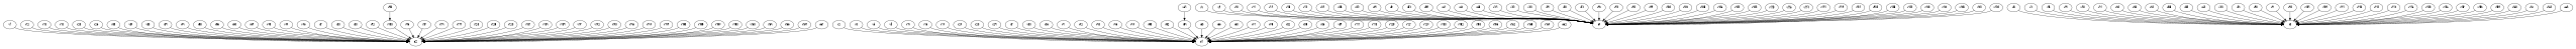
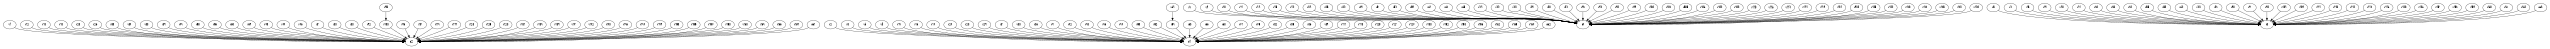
  strict digraph {
    fontname="Patrick Hand"
    node [fontname="Patrick Hand"]
    edge [fontname="Patrick Hand" weight=1]
    v1
    c2
    v2
    c1
    v3
    v4
    c4
    v5
    c3
    v6
    v7
    v8
    v9
    v10
    v11
    v12
    v13
    v14
    v15
    v16
    v17
    v18
    v19
    v20
    v21
    v22
    v23
    v24
    v25
    v26
    v27
    v28
    v29
    v30
    v31
    v32
    v33
    v34
    v35
    v36
    v37
    v38
    v39
    v40
    v41
    v42
    v43
    v44
    v45
    v46
    v47
    v48
    v49
    v50
    v51
    v52
    v53
    v54
    v55
    v56
    v57
    v58
    v59
    v60
    v61
    v62
    v63
    v64
    v65
    v66
    v67
    v68
    v69
    v70
    v71
    v72
    v73
    v74
    v75
    v76
    v77
    v78
    v79
    v80
    v81
    v82
    v83
    v84
    v85
    v86
    v87
    v88
    v89
    v90
    v91
    v92
    v93
    v94
    v95
    v103
    v96
    v97
    v98
    v99
    v100
    v101
    v102
    v104
-   v105
+   v105 [label=v505]
    v106
    v107
    v108
    v109
    v110
    v111
    v112
    v113
    v114
    v115
    v116
    v117
    v118
    v119
    v120
    v121
    v122
    v123
    v124
    v125
    v126
    v127
    v128
    v129
    v130
    v131
    v132
    n137 [label=v933]
    v134
    v135
    v136
    v137
    v138
    v139
    v140
    v141
    v142
    v143
    v144
    v145
    v146
    v147
    v148
    v149
    v150
    v151
    v152
    v153
    v154
    v155
    v156
    v157
    v158
    v159
    v160
    v161
    v162
    v163
    v164
    v165
    v166
    v167
    v168
    v169
    v170
    co1
    co2
    co3
    v1 -> c2
    v2 -> c1
    v3 -> c1
    v4 -> c4
    v5 -> c3
    v6 -> c1
    v7 -> c3
    v8 -> c1
    v9 -> c4
    v10 -> c4
    v11 -> c4
    v12 -> c2
    v13 -> c2
    v14 -> c1
    v15 -> c3
    v16 -> c1
    v17 -> c1
    v18 -> c2
    v19 -> c3
    v20 -> c3
    v21 -> c3
    v22 -> c4
    v23 -> c2
    v24 -> c1
    v25 -> c4
    v26 -> c2
    v27 -> c4
    v28 -> c1
    v29 -> c1
    v30 -> c2
    v31 -> c1
    v32 -> c4
    v33 -> c1
    v34 -> c2
    v35 -> c4
    v36 -> c1
    v37 -> c4
    v38 -> c2
    v39 -> c2
    v40 -> c3
    v41 -> c1
    v42 -> c1
    v43 -> c1
    v44 -> c2
    v45 -> c3
    v46 -> c1
    v47 -> c1
    v48 -> c3
    v49 -> c4
    v50 -> c1
    v51 -> c4
    v52 -> c1
    v53 -> c2
    v54 -> c1
    v55 -> c3
    v56 -> c2
    v57 -> c4
    v58 -> c3
    v59 -> c4
    v60 -> c2
    v61 -> c4
    v62 -> v54
    v63 -> c1
    v64 -> c4
    v65 -> c4
    v66 -> c1
    v67 -> c3
    v68 -> c1
    v69 -> c2
    v70 -> c2
    v71 -> c1
    v72 -> c4
    v73 -> c3
    v74 -> c2
    v75 -> c1
    v76 -> c2
    v77 -> c4
    v78 -> c4
    v79 -> c4
    v80 -> c4
    v81 -> c2
    v82 -> c1
    v83 -> c2
    v84 -> c3
    v85 -> c1
    v86 -> c1
    v87 -> c4
    v88 -> c2
    v89 -> c1
    v90 -> c3
    v91 -> c3
    v92 -> c2
    v93 -> c3
    v94 -> c4
    v95 -> v103
    v103 -> c2
    v96 -> c2
    v97 -> c4
    v98 -> c4
    v99 -> c4
    v100 -> c4
    v101 -> c2
    v102 -> c3
    v104 -> c4
    v105 -> c4
    v106 -> c4
    v107 -> c4
    v108 -> c4
    v109 -> c3
    v110 -> c4
    v111 -> c1
    v112 -> c3
    v113 -> c1
    v114 -> c2
    v115 -> c3
    v116 -> c4
    v117 -> c4
    v118 -> c3
    v119 -> c2
    v120 -> c1
    v121 -> c1
    v122 -> c4
    v123 -> c2
    v124 -> c3
    v125 -> c2
    v126 -> c3
    v127 -> c1
    v128 -> c2
    v129 -> c4
    v130 -> c3
    v131 -> c2
    v132 -> c4
    n137 -> c4
    v134 -> c2
    v135 -> c4
    v136 -> c3
    v137 -> c4
    v138 -> c1
    v139 -> c2
    v140 -> c4
    v141 -> c2
    v142 -> c2
    v143 -> c2
    v144 -> c4
    v145 -> c4
    v146 -> c2
    v147 -> c2
    v148 -> c4
    v149 -> c2
    v150 -> c2
    v151 -> c3
    v152 -> c1
    v153 -> c1
    v154 -> c3
    v155 -> c2
    v156 -> c1
    v157 -> c2
    v158 -> c2
    v159 -> c3
    v160 -> c3
    v161 -> c3
    v162 -> c1
    v163 -> c2
    v164 -> c2
    v165 -> c1
    v166 -> c2
    v167 -> c1
    v168 -> c3
    v169 -> c2
    v170 -> c4
    co1 -> c2
    co2 -> c1
    co3 -> c3
  }
